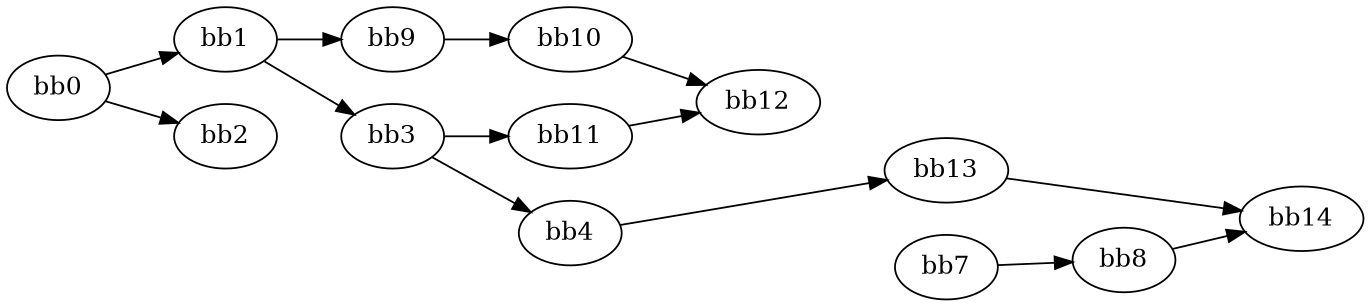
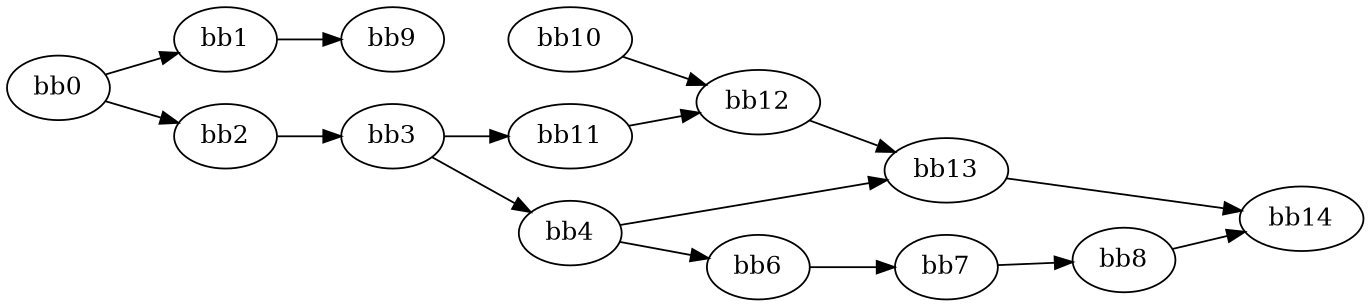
  digraph {
    rankdir=LR
    n1 [label="bb0\l"]
    n2 [label="bb1\l"]
    n3 [label="bb2\l"]
    n4 [label="bb9\l"]
    n5 [label="bb3\l"]
    n6 [label="bb10\l"]
    n7 [label="bb4\l"]
    n8 [label="bb11\l"]
+   n9 [label="bb6\l"]
    n10 [label="bb13\l"]
    n11 [label="bb12\l"]
    n12 [label="bb7\l"]
    n13 [label="bb8\l"]
    n14 [label="bb14\l"]
    n1 -> n2
    n1 -> n3
    n2 -> n4
-   n2 -> n5
-   n4 -> n6
+   n3 -> n5
    n5 -> n7
    n5 -> n8
    n6 -> n11
+   n7 -> n9
    n7 -> n10
    n8 -> n11
+   n9 -> n12
    n10 -> n14
+   n11 -> n10
    n12 -> n13
    n13 -> n14
  }
